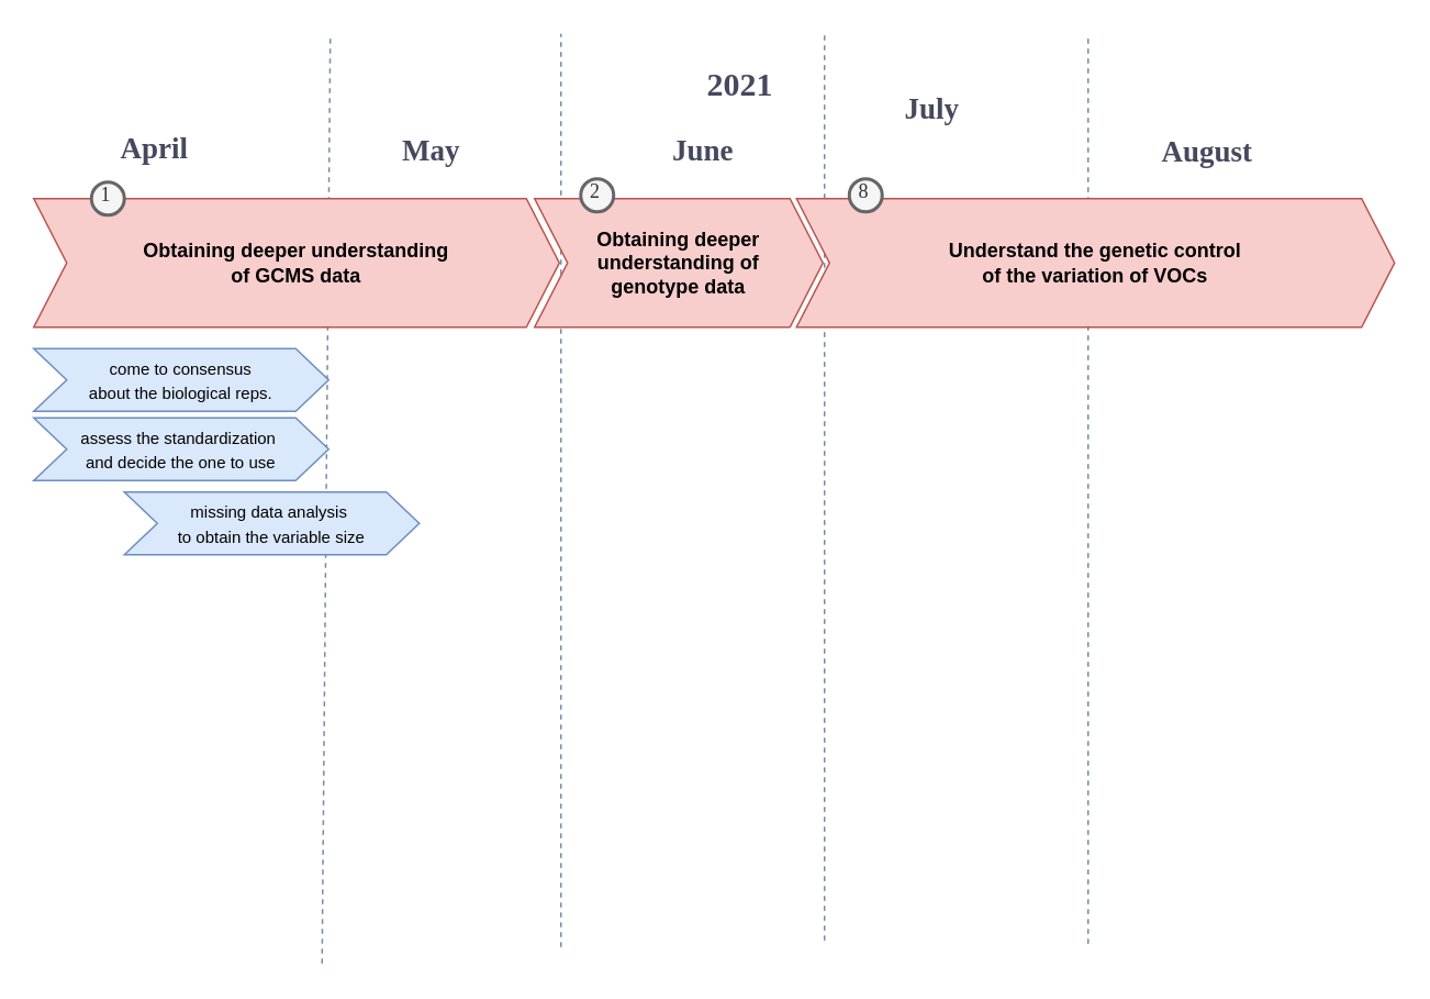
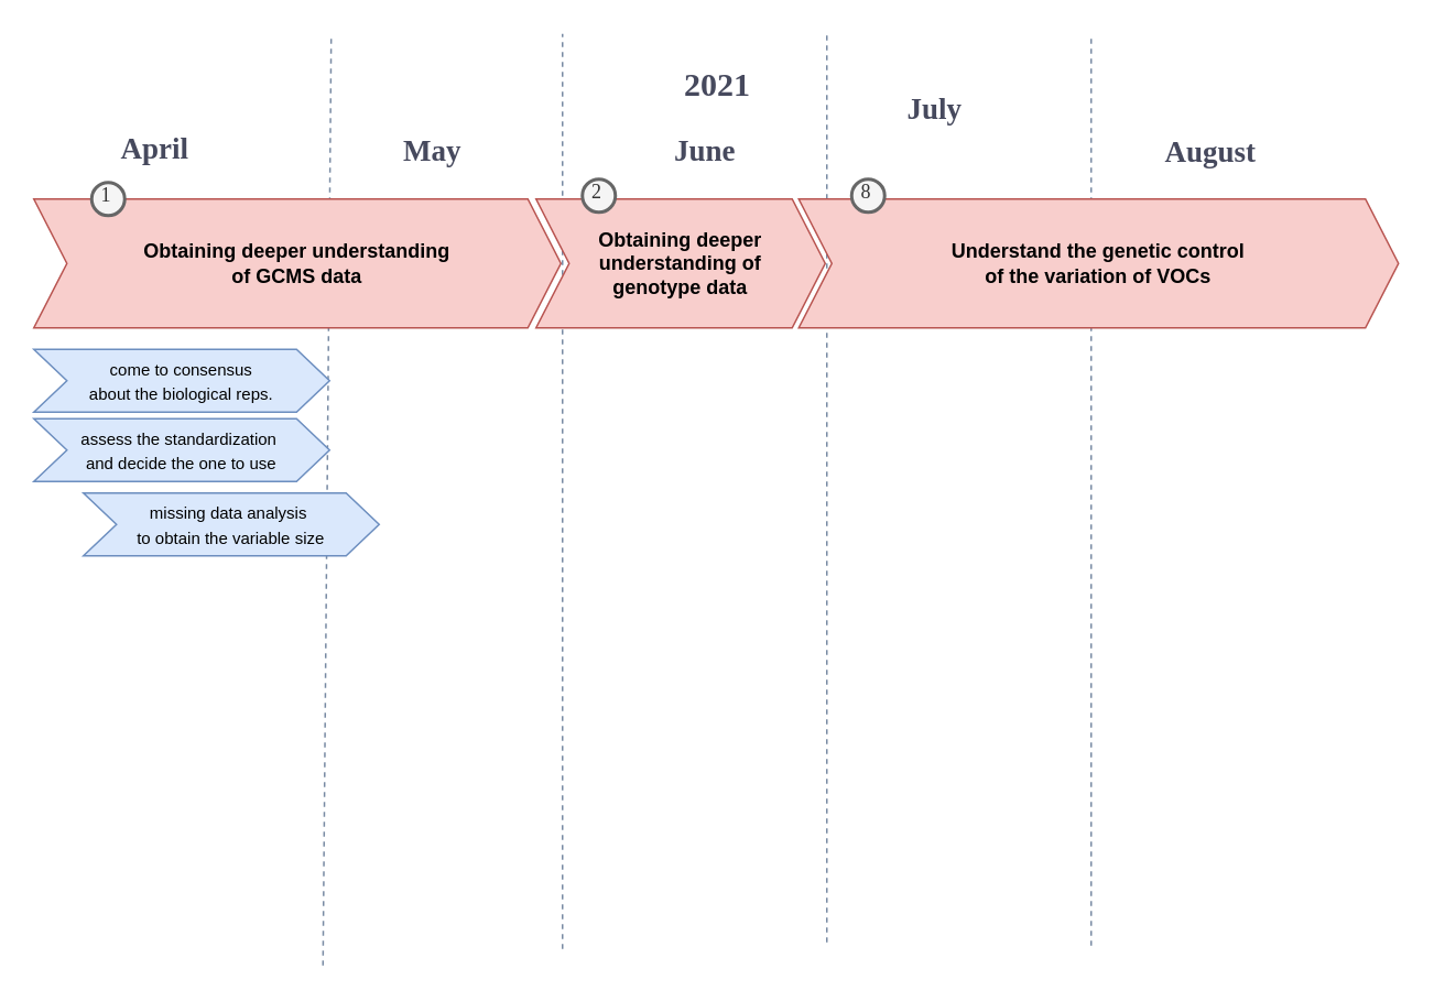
  <mxCell id="0" />
  <mxCell id="1" parent="0" />
  <mxCell id="2" value="" style="endArrow=none;html=1;dashed=1;strokeColor=#788AA3;fontColor=#46495D;" parent="1" edge="1"><mxGeometry width="50" height="50" relative="1" as="geometry"><mxPoint x="195" y="584" as="sourcePoint" /><mxPoint x="200" as="targetPoint" y="20" /></mxGeometry></mxCell>
  <mxCell id="3" value="" style="endArrow=none;html=1;dashed=1;strokeColor=#788AA3;fontColor=#46495D;" parent="1" edge="1"><mxGeometry width="50" height="50" relative="1" as="geometry"><mxPoint x="340" y="574" as="sourcePoint" /><mxPoint x="340" as="targetPoint" y="20" /></mxGeometry></mxCell>
  <mxCell id="4" value="" style="endArrow=none;html=1;dashed=1;strokeColor=#788AA3;fontColor=#46495D;" parent="1" edge="1"><mxGeometry width="50" height="50" relative="1" as="geometry"><mxPoint x="500" y="570" as="sourcePoint" /><mxPoint x="500" as="targetPoint" y="20" /></mxGeometry></mxCell>
  <mxCell id="5" value="&lt;font face=&quot;Nunito&quot;&gt;&lt;span style=&quot;font-size: 18px&quot;&gt;&lt;b&gt;May&lt;/b&gt;&lt;/span&gt;&lt;/font&gt;" style="text;html=1;align=center;verticalAlign=middle;resizable=0;points=[];autosize=1;fontColor=#46495D;" parent="1" vertex="1"><mxGeometry x="239" y="81" width="44" height="20" as="geometry" /></mxCell>
  <mxCell id="6" value="&lt;font face=&quot;Nunito&quot; data-font-src=&quot;https://fonts.googleapis.com/css?family=Nunito&quot; size=&quot;1&quot;&gt;&lt;b style=&quot;font-size: 18px&quot;&gt;June&lt;/b&gt;&lt;/font&gt;" style="text;html=1;align=center;verticalAlign=middle;resizable=0;points=[];autosize=1;fontColor=#46495D;" parent="1" vertex="1"><mxGeometry x="403" y="80" width="46" height="21" as="geometry" /></mxCell>
  <mxCell id="7" value="&lt;font face=&quot;Nunito&quot; data-font-src=&quot;https://fonts.googleapis.com/css?family=Nunito&quot; size=&quot;1&quot;&gt;&lt;b style=&quot;font-size: 18px&quot;&gt;July&lt;/b&gt;&lt;/font&gt;" style="text;html=1;align=center;verticalAlign=middle;resizable=0;points=[];autosize=1;fontColor=#46495D;" parent="1" vertex="1"><mxGeometry x="545" y="55" width="40" height="21" as="geometry" /></mxCell>
- <mxCell id="8" value="&lt;b&gt;&lt;font style=&quot;font-size: 20px&quot; face=&quot;Nunito&quot; data-font-src=&quot;https://fonts.googleapis.com/css?family=Nunito&quot;&gt;2021&lt;/font&gt;&lt;/b&gt;" style="text;html=1;strokeColor=none;fillColor=none;align=center;verticalAlign=middle;whiteSpace=wrap;rounded=0;fontColor=#46495D;" parent="1" vertex="1"><mxGeometry x="429" y="40" width="40" height="20" as="geometry" /></mxCell>
+ <mxCell id="8" value="&lt;b&gt;&lt;font style=&quot;font-size: 20px&quot; face=&quot;Nunito&quot; data-font-src=&quot;https://fonts.googleapis.com/css?family=Nunito&quot;&gt;2021&lt;/font&gt;&lt;/b&gt;" style="text;html=1;strokeColor=none;fillColor=none;align=center;verticalAlign=middle;whiteSpace=wrap;rounded=0;fontColor=#46495D;" parent="1" vertex="1"><mxGeometry x="414" y="40" width="40" height="20" as="geometry" /></mxCell>
  <mxCell id="9" value="" style="endArrow=none;html=1;dashed=1;strokeColor=#788AA3;fontColor=#46495D;" parent="1" edge="1"><mxGeometry width="50" height="50" relative="1" as="geometry"><mxPoint x="660" y="572" as="sourcePoint" /><mxPoint x="660" y="21" as="targetPoint" /></mxGeometry></mxCell>
  <mxCell id="10" value="&lt;font face=&quot;Nunito&quot;&gt;&lt;span style=&quot;font-size: 18px&quot;&gt;&lt;b&gt;April&lt;/b&gt;&lt;/span&gt;&lt;/font&gt;" style="text;html=1;align=center;verticalAlign=middle;resizable=0;points=[];autosize=1;fontColor=#46495D;" vertex="1" parent="1"><mxGeometry x="68" y="80" width="50" height="20" as="geometry" /></mxCell>
  <mxCell id="11" value="&lt;font face=&quot;Nunito&quot; data-font-src=&quot;https://fonts.googleapis.com/css?family=Nunito&quot; size=&quot;1&quot;&gt;&lt;b style=&quot;font-size: 18px&quot;&gt;August&lt;/b&gt;&lt;/font&gt;" style="text;html=1;align=center;verticalAlign=middle;resizable=0;points=[];autosize=1;fontColor=#46495D;" vertex="1" parent="1"><mxGeometry x="697" y="81" width="69" height="21" as="geometry" /></mxCell>
  <mxCell id="12" value="&lt;span style=&quot;font-weight: normal&quot;&gt;&lt;font style=&quot;font-size: 10px&quot;&gt;come to consensus &lt;br&gt;about the biological reps.&lt;/font&gt;&lt;/span&gt;" style="shape=step;perimeter=stepPerimeter;whiteSpace=wrap;html=1;fixedSize=1;fillColor=#dae8fc;strokeColor=#6c8ebf;fontStyle=1" vertex="1" parent="1"><mxGeometry y="211" width="179" height="38" as="geometry" x="20" /></mxCell>
  <mxCell id="13" value="Obtaining deeper understanding &lt;br&gt;of GCMS data" style="shape=step;perimeter=stepPerimeter;whiteSpace=wrap;html=1;fixedSize=1;fillColor=#f8cecc;strokeColor=#b85450;fontStyle=1" vertex="1" parent="1"><mxGeometry y="120" width="319" height="78" as="geometry" x="20" /></mxCell>
  <mxCell id="14" value="Obtaining deeper understanding of &lt;br&gt;genotype data" style="shape=step;perimeter=stepPerimeter;whiteSpace=wrap;html=1;fixedSize=1;fillColor=#f8cecc;strokeColor=#b85450;fontStyle=1" vertex="1" parent="1"><mxGeometry x="324" y="120" width="175" height="78" as="geometry" /></mxCell>
  <mxCell id="15" value="Understand the genetic control &lt;br&gt;of the variation of VOCs" style="shape=step;perimeter=stepPerimeter;whiteSpace=wrap;html=1;fixedSize=1;fillColor=#f8cecc;strokeColor=#b85450;fontStyle=1" vertex="1" parent="1"><mxGeometry x="483" y="120" width="363" height="78" as="geometry" /></mxCell>
  <mxCell id="16" value="1" style="ellipse;whiteSpace=wrap;html=1;aspect=fixed;strokeWidth=2;fontFamily=Tahoma;spacingBottom=4;spacingRight=2;strokeColor=#666666;fillColor=#f5f5f5;fontColor=#333333;" vertex="1" parent="1"><mxGeometry x="55" y="110" width="20" height="20" as="geometry" /></mxCell>
  <mxCell id="17" value="2" style="ellipse;whiteSpace=wrap;html=1;aspect=fixed;strokeWidth=2;fontFamily=Tahoma;spacingBottom=4;spacingRight=2;strokeColor=#666666;fillColor=#f5f5f5;fontColor=#333333;" vertex="1" parent="1"><mxGeometry x="352" y="108" width="20" height="20" as="geometry" /></mxCell>
  <mxCell id="18" value="8" style="ellipse;whiteSpace=wrap;html=1;aspect=fixed;strokeWidth=2;fontFamily=Tahoma;spacingBottom=4;spacingRight=2;strokeColor=#666666;fillColor=#f5f5f5;fontColor=#333333;" vertex="1" parent="1"><mxGeometry x="515" y="108" width="20" height="20" as="geometry" /></mxCell>
  <mxCell id="19" value="&lt;span style=&quot;font-size: 10px ; font-weight: 400&quot;&gt;assess the standardization&amp;nbsp;&lt;br&gt;and decide the one to use&lt;br&gt;&lt;/span&gt;" style="shape=step;perimeter=stepPerimeter;whiteSpace=wrap;html=1;fixedSize=1;fillColor=#dae8fc;strokeColor=#6c8ebf;fontStyle=1" vertex="1" parent="1"><mxGeometry y="253" width="179" height="38" as="geometry" x="20" /></mxCell>
- <mxCell id="20" value="&lt;span style=&quot;font-size: 10px ; font-weight: 400&quot;&gt;missing data analysis&amp;nbsp;&lt;br&gt;to obtain the variable size&lt;br&gt;&lt;/span&gt;" style="shape=step;perimeter=stepPerimeter;whiteSpace=wrap;html=1;fixedSize=1;fillColor=#dae8fc;strokeColor=#6c8ebf;fontStyle=1" vertex="1" parent="1"><mxGeometry x="75" y="298" width="179" height="38" as="geometry" /></mxCell>
+ <mxCell id="20" value="&lt;span style=&quot;font-size: 10px ; font-weight: 400&quot;&gt;missing data analysis&amp;nbsp;&lt;br&gt;to obtain the variable size&lt;br&gt;&lt;/span&gt;" style="shape=step;perimeter=stepPerimeter;whiteSpace=wrap;html=1;fixedSize=1;fillColor=#dae8fc;strokeColor=#6c8ebf;fontStyle=1" vertex="1" parent="1"><mxGeometry x="50" y="298" width="179" height="38" as="geometry" /></mxCell>
  <mxCell id="21" value="" style="shape=image;html=1;verticalAlign=top;verticalLabelPosition=bottom;labelBackgroundColor=#ffffff;imageAspect=0;aspect=fixed;image=https://cdn3.iconfinder.com/data/icons/google-material-design-icons/48/ic_blur_on_48px-128.png;opacity=50;fillColor=#F0F0F0;" vertex="1" parent="1"><mxGeometry x="339" y="198" width="128" height="128" as="geometry" /></mxCell>
  <mxCell id="22" value="" style="shape=image;html=1;verticalAlign=top;verticalLabelPosition=bottom;labelBackgroundColor=#ffffff;imageAspect=0;aspect=fixed;image=https://cdn3.iconfinder.com/data/icons/google-material-design-icons/48/ic_blur_on_48px-128.png;opacity=50;fillColor=#F0F0F0;" vertex="1" parent="1"><mxGeometry x="339" y="310" width="128" height="128" as="geometry" /></mxCell>
  <mxCell id="23" value="" style="shape=image;html=1;verticalAlign=top;verticalLabelPosition=bottom;labelBackgroundColor=#ffffff;imageAspect=0;aspect=fixed;image=https://cdn3.iconfinder.com/data/icons/google-material-design-icons/48/ic_blur_on_48px-128.png;opacity=50;fillColor=#F0F0F0;" vertex="1" parent="1"><mxGeometry x="434" y="198" width="128" height="128" as="geometry" /></mxCell>
  <mxCell id="24" value="" style="shape=image;html=1;verticalAlign=top;verticalLabelPosition=bottom;labelBackgroundColor=#ffffff;imageAspect=0;aspect=fixed;image=https://cdn3.iconfinder.com/data/icons/google-material-design-icons/48/ic_blur_on_48px-128.png;opacity=50;fillColor=#F0F0F0;" vertex="1" parent="1"><mxGeometry x="434" y="310" width="128" height="128" as="geometry" /></mxCell>
  <mxCell id="25" value="" style="shape=image;html=1;verticalAlign=top;verticalLabelPosition=bottom;labelBackgroundColor=#ffffff;imageAspect=0;aspect=fixed;image=https://cdn3.iconfinder.com/data/icons/google-material-design-icons/48/ic_blur_on_48px-128.png;opacity=50;fillColor=#F0F0F0;" vertex="1" parent="1"><mxGeometry x="531" y="198" width="128" height="128" as="geometry" /></mxCell>
  <mxCell id="26" value="" style="shape=image;html=1;verticalAlign=top;verticalLabelPosition=bottom;labelBackgroundColor=#ffffff;imageAspect=0;aspect=fixed;image=https://cdn3.iconfinder.com/data/icons/google-material-design-icons/48/ic_blur_on_48px-128.png;opacity=50;fillColor=#F0F0F0;" vertex="1" parent="1"><mxGeometry x="531" y="310" width="128" height="128" as="geometry" /></mxCell>
  <mxCell id="27" value="" style="shape=image;html=1;verticalAlign=top;verticalLabelPosition=bottom;labelBackgroundColor=#ffffff;imageAspect=0;aspect=fixed;image=https://cdn3.iconfinder.com/data/icons/google-material-design-icons/48/ic_blur_on_48px-128.png;opacity=50;fillColor=#F0F0F0;" vertex="1" parent="1"><mxGeometry x="626" y="198" width="128" height="128" as="geometry" /></mxCell>
  <mxCell id="28" value="" style="shape=image;html=1;verticalAlign=top;verticalLabelPosition=bottom;labelBackgroundColor=#ffffff;imageAspect=0;aspect=fixed;image=https://cdn3.iconfinder.com/data/icons/google-material-design-icons/48/ic_blur_on_48px-128.png;opacity=50;fillColor=#F0F0F0;" vertex="1" parent="1"><mxGeometry x="626" y="310" width="128" height="128" as="geometry" /></mxCell>
